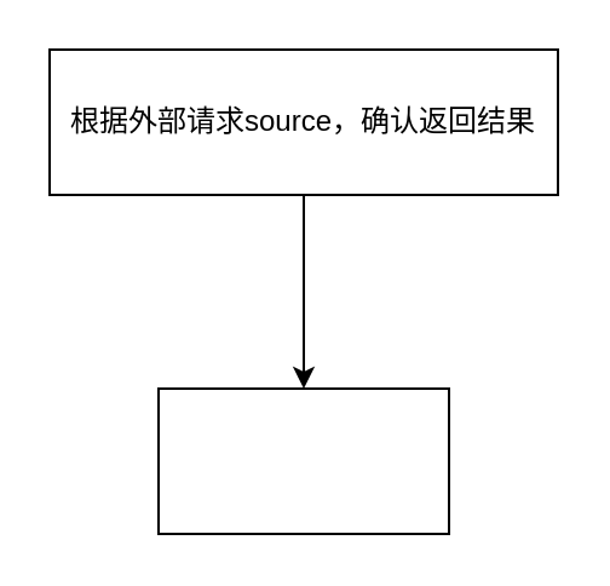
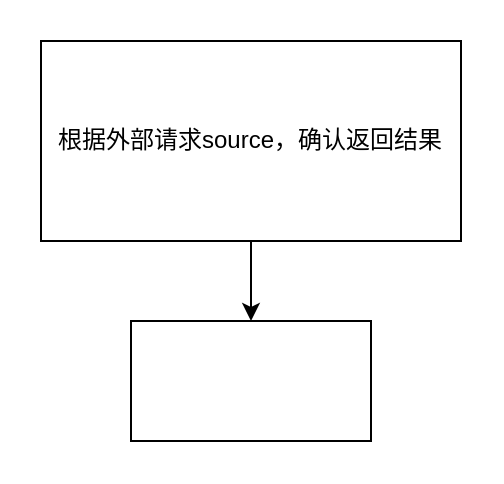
  <mxCell id="0" />
  <mxCell id="1" parent="0" />
  <mxCell id="2" value="" style="edgeStyle=orthogonalEdgeStyle;rounded=0;orthogonalLoop=1;jettySize=auto;html=1;" edge="1" parent="1" source="3" target="4"><mxGeometry relative="1" as="geometry" /></mxCell>
- <mxCell id="3" value="根据外部请求source，确认返回结果" style="whiteSpace=wrap;html=1;" parent="1" vertex="1"><mxGeometry x="20" y="20" width="210" height="60" as="geometry" /></mxCell>
+ <mxCell id="3" value="根据外部请求source，确认返回结果" style="whiteSpace=wrap;html=1;" parent="1" vertex="1"><mxGeometry x="20" y="20" width="210" height="100" as="geometry" /></mxCell>
  <mxCell id="4" value="" style="whiteSpace=wrap;html=1;" vertex="1" parent="1"><mxGeometry x="65" y="160" width="120" height="60" as="geometry" /></mxCell>
